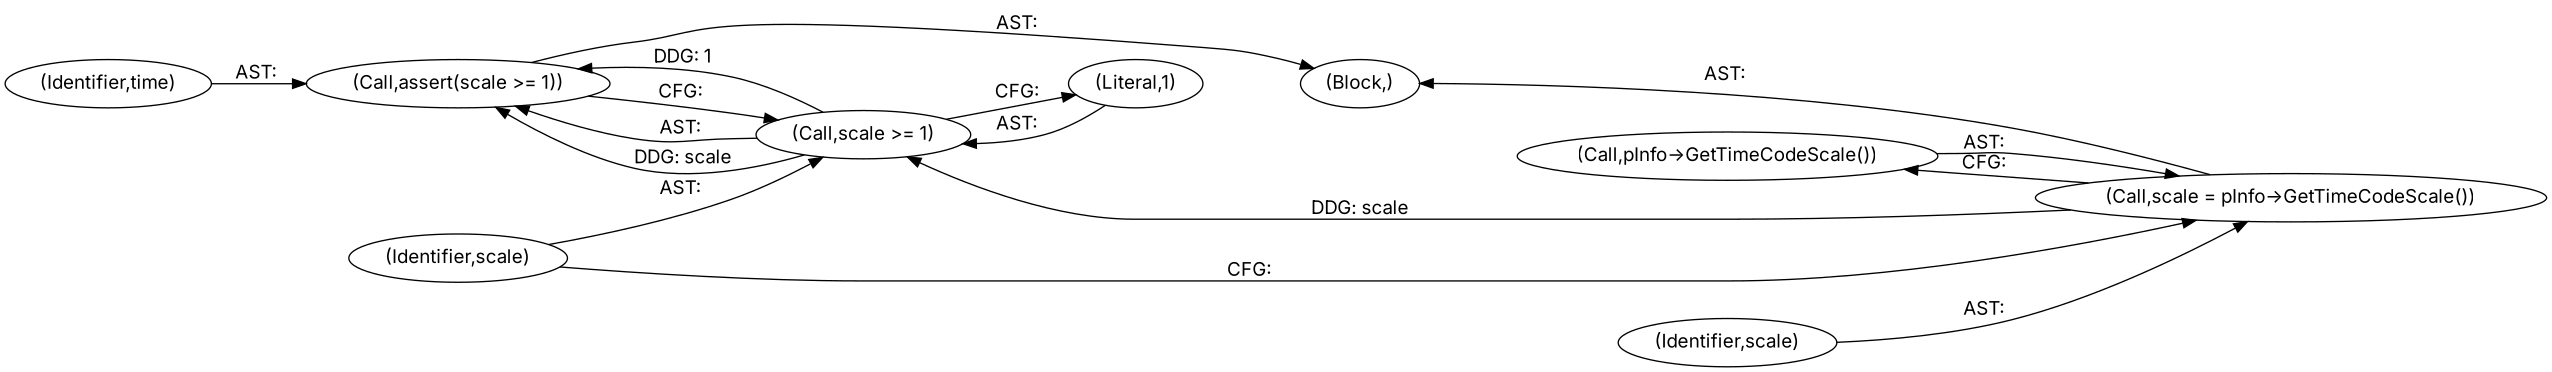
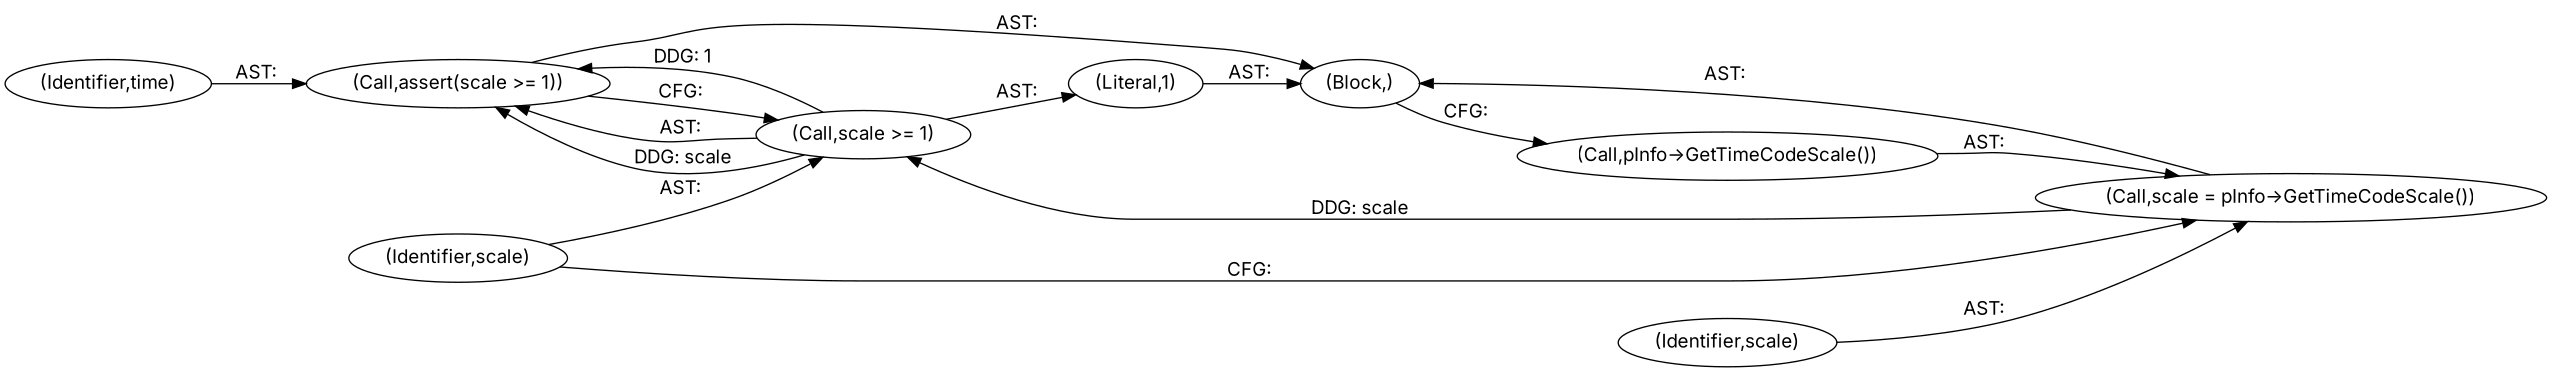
  digraph {
    fontname=Inter
    rankdir=LR
    node [fontname=Inter]
    edge [fontname=Inter]
    n1 [label="(Call,assert(scale >= 1))"]
    n2 [label="(Call,scale >= 1)"]
    n3 [label="(Block,)"]
    n4 [label="(Literal,1)"]
    n5 [label="(Call,scale = pInfo->GetTimeCodeScale())"]
    n6 [label="(Call,pInfo->GetTimeCodeScale())"]
    n7 [label="(Identifier,scale)"]
    n8 [label="(Identifier,time)"]
    n9 [label="(Identifier,scale)"]
    n1 -> n2 [label="CFG: "]
    n1 -> n3 [label="AST: "]
    n2 -> n1 [label="AST: "]
    n2 -> n1 [label="DDG: scale"]
    n2 -> n1 [label="DDG: 1"]
-   n2 -> n4 [label="CFG: "]
-   n4 -> n2 [label="AST: "]
+   n2 -> n4 [label="AST: "]
+   n4 -> n3 [label="AST: "]
    n5 -> n2 [label="DDG: scale"]
    n5 -> n3 [label="AST: "]
-   n5 -> n6 [label="CFG: "]
+   n3 -> n6 [label="CFG: "]
    n6 -> n5 [label="AST: "]
    n7 -> n2 [label="AST: "]
    n7 -> n5 [label="CFG: "]
    n8 -> n1 [label="AST: "]
    n9 -> n5 [label="AST: "]
  }
